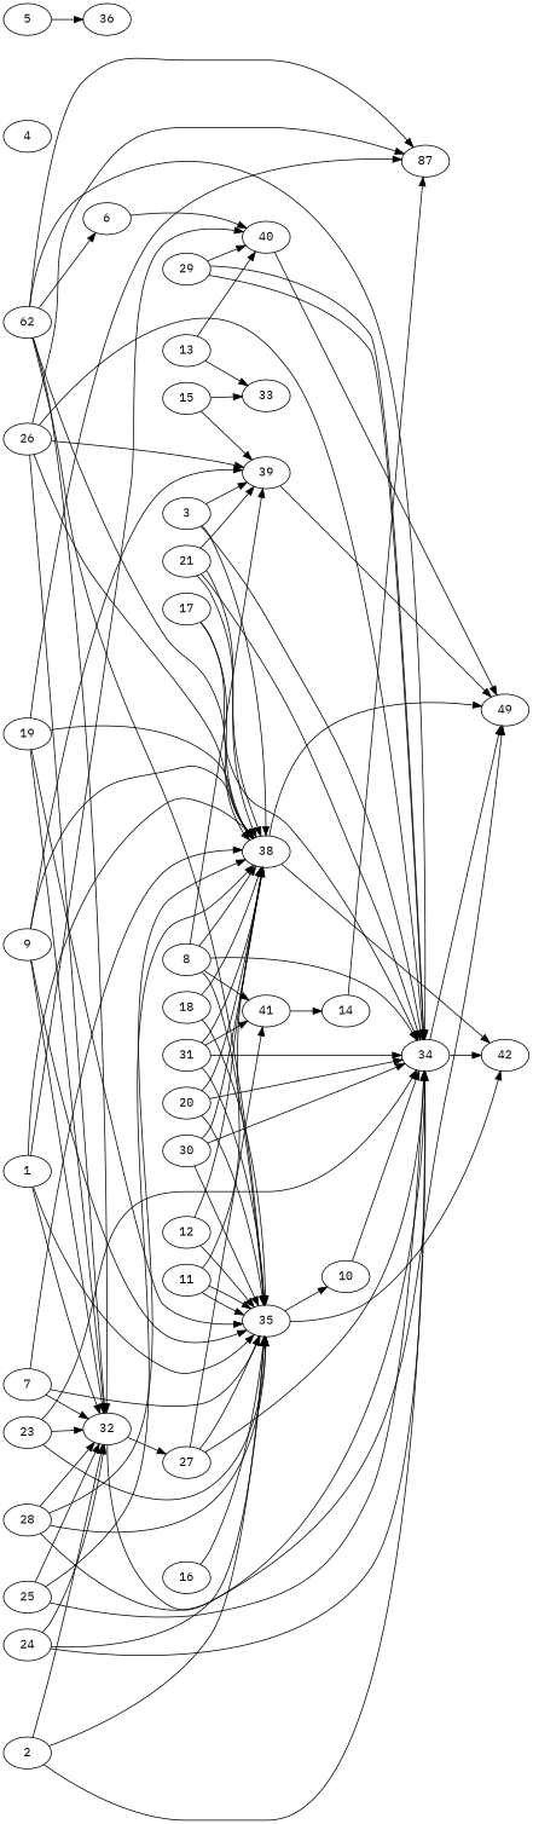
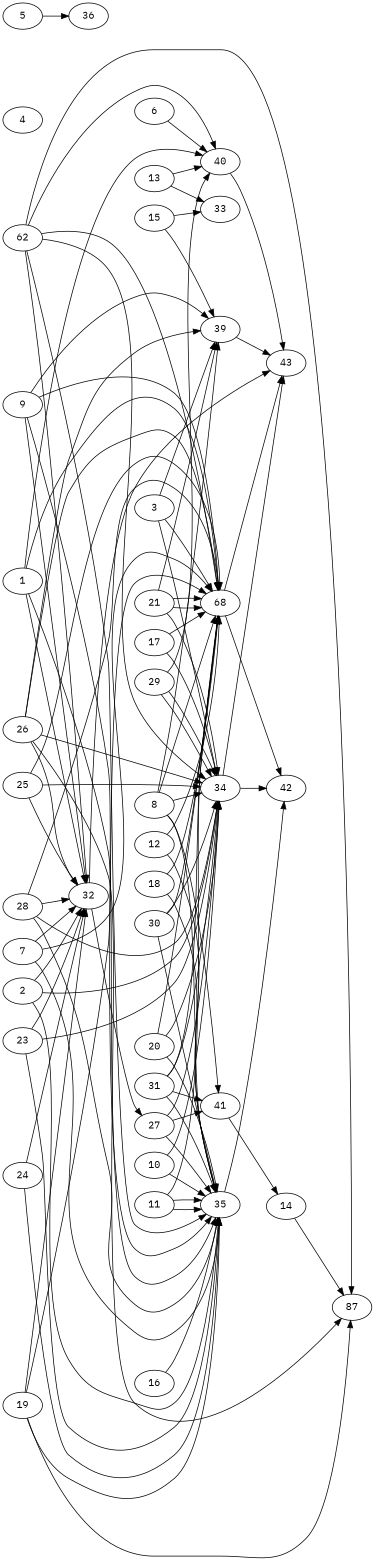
  digraph {
    fontname="IBM Plex Mono"
    rankdir=LR
    node [alpha=0.01 fontname="IBM Plex Mono"]
    edge [fontname="IBM Plex Mono"]
    1 [alpha=0.16 expect_size=44803624205700520]
    32 [expect_size=2207302779005671]
    35 [alpha=0.18 expect_size=221099968595755008000]
-   38 [expect_size=8020244211996301]
+   38 [expect_size=8020244211996301 label=68]
    40 [alpha=0.15 expect_size=12493617683759104000]
-   43 [alpha=0.00 expect_size=7039371766101167 label=49]
+   43 [alpha=0.00 expect_size=7039371766101167]
    27 [alpha=0.03 expect_size=119475698894389728]
    42 [alpha=0.13 expect_size=47501291833568264192]
    2 [alpha=0.06 expect_size=1772368274420400128]
    34 [alpha=0.00 expect_size=304397880877284160]
    3 [alpha=0.02 expect_size=16700590360887296000]
    39 [alpha=0.09 expect_size=53528017880467111936]
    4 [alpha=0.13 expect_size=783836806782344704]
    5 [expect_size=953459617218691072000]
    36 [alpha=0.16 expect_size=333771751586983808]
    6 [alpha=0.03 expect_size=3585362575211253]
    7 [alpha=0.11 expect_size=2010094343250430132224]
    8 [alpha=0.02 expect_size=115154260780459753472]
    41 [expect_size=81705095130271680]
    14 [alpha=0.07 expect_size=483251381717048256]
    9 [expect_size=88600885474925]
    10 [expect_size=28102594928313948]
    11 [alpha=0.07 expect_size=29273367626131236]
    12 [alpha=0.02 expect_size=8534616772357650]
    13 [alpha=0.04 expect_size=953459617218691072]
    33 [alpha=0.11 expect_size=1137024594364428800]
    n27 [alpha=0.04 expect_size=3593303472262959 label=87]
    15 [alpha=0.09 expect_size=27462353733868112]
    16 [alpha=0.04 expect_size=4020447184385746]
    17 [alpha=0.19 expect_size=1073943687462912000]
    18 [alpha=0.14 expect_size=1275926356454014976000]
    19 [alpha=0.07 expect_size=119242681076235]
    20 [alpha=0.19 expect_size=13282686626660832]
    21 [alpha=0.20 expect_size=513228578425522880512]
    n35 [alpha=0.08 expect_size=4118179335425394 label=62]
    23 [alpha=0.17 expect_size=506935552466615552]
    24 [expect_size=16898429582425052]
    25 [alpha=0.13 expect_size=1388359249341565632512]
    26 [alpha=0.18 expect_size=1818470140289728118784]
    28 [alpha=0.02 expect_size=355362869920923648000]
    29 [alpha=0.12 expect_size=134985709584324896]
    30 [alpha=0.07 expect_size=17742328798569724]
    31 [alpha=0.13 expect_size=25890763311545184]
    1 -> 32
    1 -> 35
    1 -> 38
    1 -> 40
    32 -> 43
    32 -> 27
    35 -> 42
    38 -> 43
    38 -> 42
    40 -> 43
    27 -> 35
    27 -> 34
    27 -> 41
    2 -> 32
    2 -> 35
    2 -> 34
    34 -> 43
    34 -> 42
    3 -> 38
    3 -> 34
    3 -> 39
    39 -> 43
    5 -> 36
    6 -> 40
    7 -> 32
    7 -> 35
    7 -> 38
    8 -> 35
    8 -> 38
    8 -> 34
    8 -> 39
    8 -> 41
    41 -> 14
    14 -> n27
    9 -> 32
    9 -> 35
    9 -> 38
    9 -> 39
-   35 -> 10
+   10 -> 35
    10 -> 34
    11 -> 35
    11 -> 35
    11 -> 38
    12 -> 35
    12 -> 38
    13 -> 40
    13 -> 33
    15 -> 39
    15 -> 33
    16 -> 35
    17 -> 38
    17 -> 34
    18 -> 35
    18 -> 38
    19 -> 32
    19 -> 35
    19 -> 38
    19 -> n27
    20 -> 35
    20 -> 38
    20 -> 34
    21 -> 38
    21 -> 38
    21 -> 34
    21 -> 39
    n35 -> 32
    n35 -> 35
    n35 -> 38
-   n35 -> 6
+   n35 -> 40
    n35 -> 34
    n35 -> n27
    23 -> 32
    23 -> 35
    23 -> 34
    24 -> 32
    24 -> 35
-   24 -> 34
    25 -> 32
    25 -> 38
    25 -> 34
    26 -> 32
    26 -> 38
    26 -> 34
    26 -> 39
    26 -> n27
    28 -> 32
    28 -> 35
    28 -> 38
    28 -> 34
    29 -> 40
    29 -> 34
    29 -> 34
    30 -> 35
    30 -> 38
    30 -> 34
    31 -> 35
    31 -> 38
    31 -> 34
    31 -> 41
  }
